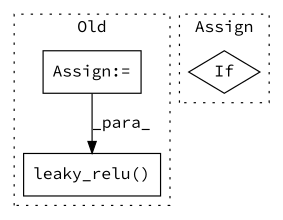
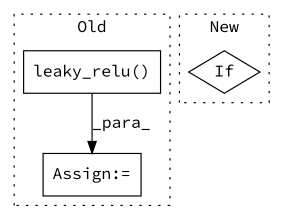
  digraph {
    fontname="Source Code Pro"
    node [l=3 shape=box fontname="Source Code Pro"]
    n1 [a=75 l="15,1" label="leaky_relu()" s="1975,1991"]
    n2 [a=68 label="Assign:=" s=1972]
    n3 [a=96 label=If s=1619 shape=diamond]
    subgraph cluster_1 {
      label=Old
      style=dotted
      n1
      n2
    }
    subgraph cluster_2 {
-     label=Assign
+     label=New
      style=dotted
      n3
    }
-   n2 -> n1 [label=_para_ fontname="Source Code Pro"]
+   n1 -> n2 [label=_para_ fontname="Source Code Pro"]
  }
